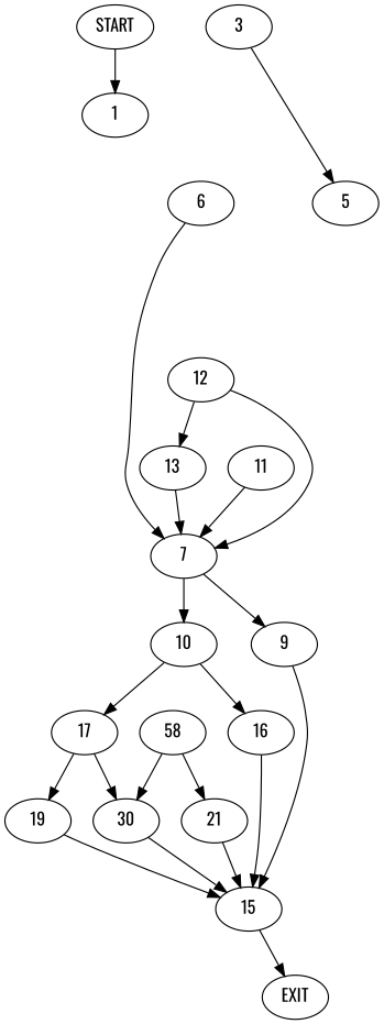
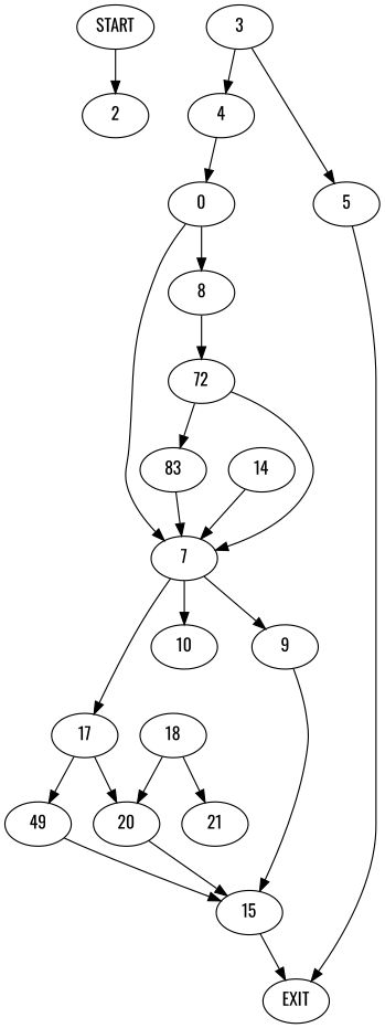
  digraph {
    fontname=Oswald
    node [fontname=Oswald]
    edge [fontname=Oswald]
    n1 [label=START]
-   1
+   1 [label=2]
    n3 [label=EXIT]
    3
+   4
    5
-   6
+   6 [label=0]
    7
+   8
    9
    10
-   12
+   12 [label=72]
    15
-   16
    17
-   13
-   19
-   20 [label=30]
-   14 [label=11]
-   18 [label=58]
+   13 [label=83]
+   19 [label=49]
+   20
+   14
+   18
    21
    n1 -> 1
+   3 -> 4
    3 -> 5
+   4 -> 6
+   5 -> n3
    6 -> 7
+   6 -> 8
    7 -> 9
    7 -> 10
+   8 -> 12
    9 -> 15
-   10 -> 16
-   10 -> 17
+   7 -> 17
    12 -> 7
    12 -> 13
    15 -> n3
-   16 -> 15
    17 -> 19
    17 -> 20
    13 -> 7
    19 -> 15
    20 -> 15
    14 -> 7
    18 -> 20
    18 -> 21
-   21 -> 15
  }
